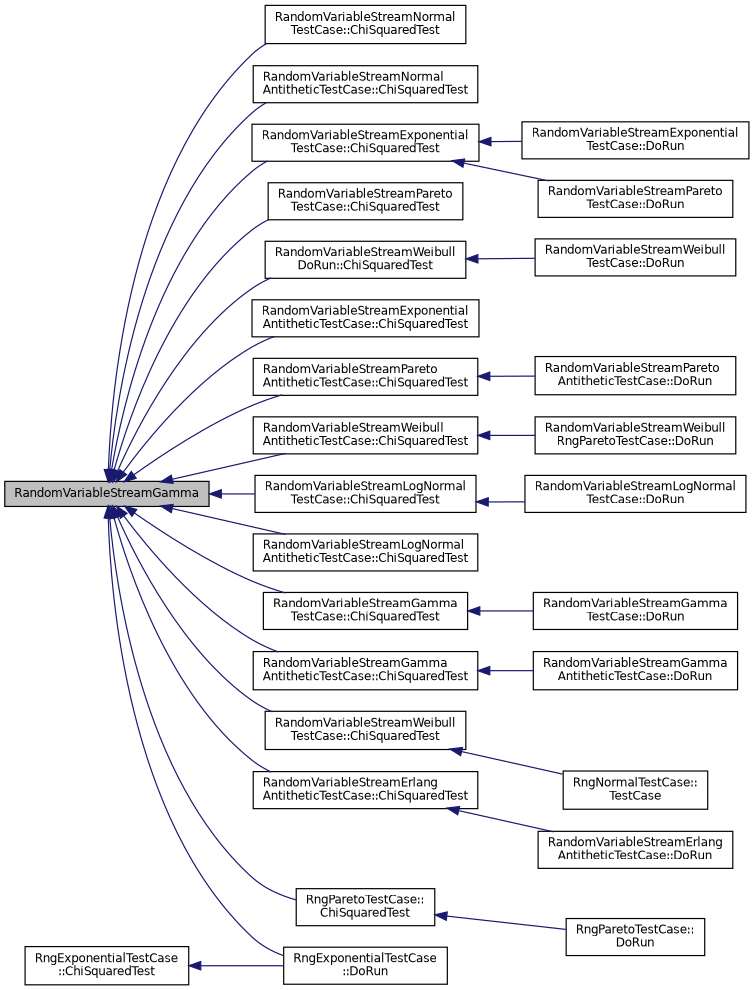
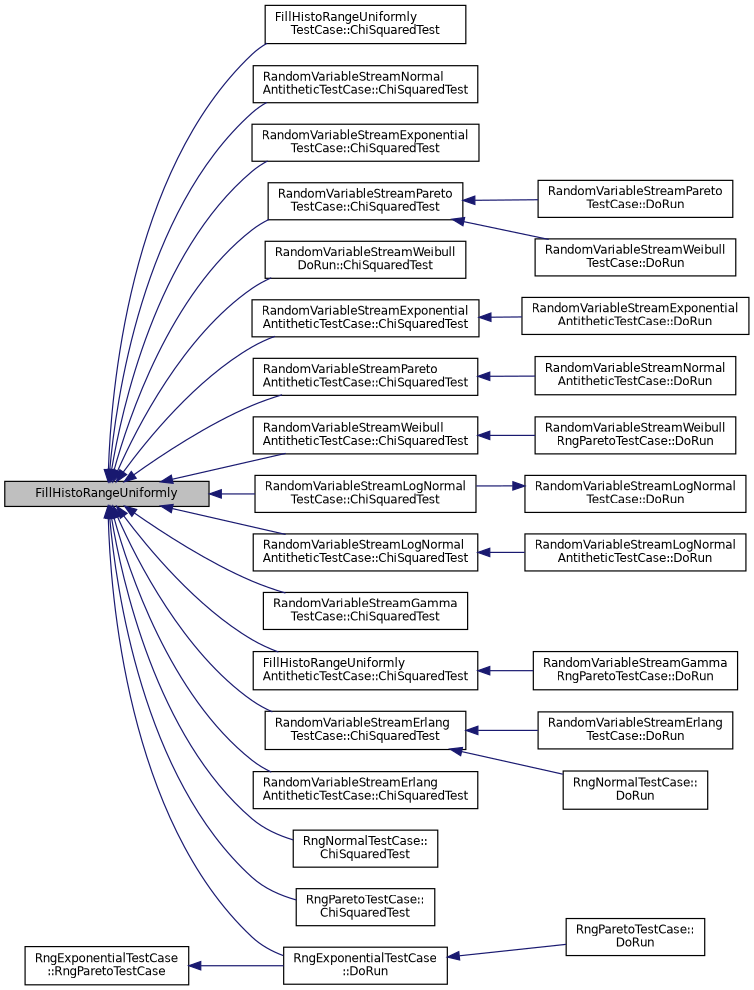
  digraph {
    rankdir=LR
    node [color=black fillcolor=white fontname=Helvetica fontsize=10 shape=record style=filled]
    edge [color=midnightblue dir=back fontname=Helvetica fontsize=10 labelfontname=Helvetica labelfontsize=10 style=solid]
-   n1 [fillcolor=grey75 fontcolor=black height=0.2 label=RandomVariableStreamGamma width=0.4]
-   n2 [height=0.2 label="RandomVariableStreamNormal\lTestCase::ChiSquaredTest" width=0.4]
+   n1 [fillcolor=grey75 fontcolor=black height=0.2 label=FillHistoRangeUniformly width=0.4]
+   n2 [height=0.2 label="FillHistoRangeUniformly\lTestCase::ChiSquaredTest" width=0.4]
    n3 [height=0.2 label="RandomVariableStreamNormal\lAntitheticTestCase::ChiSquaredTest" width=0.4]
    n4 [height=0.2 label="RandomVariableStreamExponential\lTestCase::ChiSquaredTest" width=0.4]
    n5 [height=0.2 label="RandomVariableStreamExponential\lAntitheticTestCase::ChiSquaredTest" width=0.4]
    n6 [height=0.2 label="RandomVariableStreamPareto\lTestCase::ChiSquaredTest" width=0.4]
    n7 [height=0.2 label="RandomVariableStreamPareto\lAntitheticTestCase::ChiSquaredTest" width=0.4]
    n8 [height=0.2 label="RandomVariableStreamWeibull\lDoRun::ChiSquaredTest" width=0.4]
    n9 [height=0.2 label="RandomVariableStreamWeibull\lAntitheticTestCase::ChiSquaredTest" width=0.4]
    n10 [height=0.2 label="RandomVariableStreamLogNormal\lTestCase::ChiSquaredTest" width=0.4]
    n11 [height=0.2 label="RandomVariableStreamLogNormal\lAntitheticTestCase::ChiSquaredTest" width=0.4]
    n12 [height=0.2 label="RandomVariableStreamGamma\lTestCase::ChiSquaredTest" width=0.4]
-   n13 [height=0.2 label="RandomVariableStreamGamma\lAntitheticTestCase::ChiSquaredTest" width=0.4]
-   n14 [height=0.2 label="RandomVariableStreamWeibull\lTestCase::ChiSquaredTest" width=0.4]
+   n13 [height=0.2 label="FillHistoRangeUniformly\lAntitheticTestCase::ChiSquaredTest" width=0.4]
+   n14 [height=0.2 label="RandomVariableStreamErlang\lTestCase::ChiSquaredTest" width=0.4]
    n15 [height=0.2 label="RandomVariableStreamErlang\lAntitheticTestCase::ChiSquaredTest" width=0.4]
+   n16 [height=0.2 label="RngNormalTestCase::\lChiSquaredTest" width=0.4]
    n17 [height=0.2 label="RngParetoTestCase::\lChiSquaredTest" width=0.4]
    n18 [height=0.2 label="RngExponentialTestCase\l::DoRun" width=0.4]
-   n19 [height=0.2 label="RandomVariableStreamExponential\lTestCase::DoRun" width=0.4]
+   n20 [height=0.2 label="RandomVariableStreamExponential\lAntitheticTestCase::DoRun" width=0.4]
    n21 [height=0.2 label="RandomVariableStreamPareto\lTestCase::DoRun" width=0.4]
-   n22 [height=0.2 label="RandomVariableStreamPareto\lAntitheticTestCase::DoRun" width=0.4]
+   n22 [height=0.2 label="RandomVariableStreamNormal\lAntitheticTestCase::DoRun" width=0.4]
    n23 [height=0.2 label="RandomVariableStreamWeibull\lTestCase::DoRun" width=0.4]
    n24 [height=0.2 label="RandomVariableStreamWeibull\lRngParetoTestCase::DoRun" width=0.4]
    n25 [height=0.2 label="RandomVariableStreamLogNormal\lTestCase::DoRun" width=0.4]
-   n27 [height=0.2 label="RandomVariableStreamGamma\lTestCase::DoRun" width=0.4]
-   n28 [height=0.2 label="RandomVariableStreamGamma\lAntitheticTestCase::DoRun" width=0.4]
-   n30 [height=0.2 label="RngNormalTestCase::\lTestCase" width=0.4]
-   n31 [height=0.2 label="RandomVariableStreamErlang\lAntitheticTestCase::DoRun" width=0.4]
-   n32 [height=0.2 label="RngExponentialTestCase\l::ChiSquaredTest" width=0.4]
+   n26 [height=0.2 label="RandomVariableStreamLogNormal\lAntitheticTestCase::DoRun" width=0.4]
+   n28 [height=0.2 label="RandomVariableStreamGamma\lRngParetoTestCase::DoRun" width=0.4]
+   n29 [height=0.2 label="RandomVariableStreamErlang\lTestCase::DoRun" width=0.4]
+   n30 [height=0.2 label="RngNormalTestCase::\lDoRun" width=0.4]
+   n32 [height=0.2 label="RngExponentialTestCase\l::RngParetoTestCase" width=0.4]
    n33 [height=0.2 label="RngParetoTestCase::\lDoRun" width=0.4]
    n1 -> n2
    n1 -> n3
    n1 -> n4
    n1 -> n5
    n1 -> n6
    n1 -> n7
    n1 -> n8
    n1 -> n9
    n1 -> n10
    n1 -> n11
    n1 -> n12
    n1 -> n13
    n1 -> n14
    n1 -> n15
+   n1 -> n16
    n1 -> n17
    n1 -> n18
-   n4 -> n19
-   n4 -> n21
+   n5 -> n20
+   n6 -> n21
    n7 -> n22
-   n8 -> n23
+   n6 -> n23
    n9 -> n24
-   n10 -> n25
-   n12 -> n27
+   n25 -> n10
+   n11 -> n26
    n13 -> n28
+   n14 -> n29
    n14 -> n30
-   n15 -> n31
-   n17 -> n33
+   n18 -> n33
    n32 -> n18
  }
